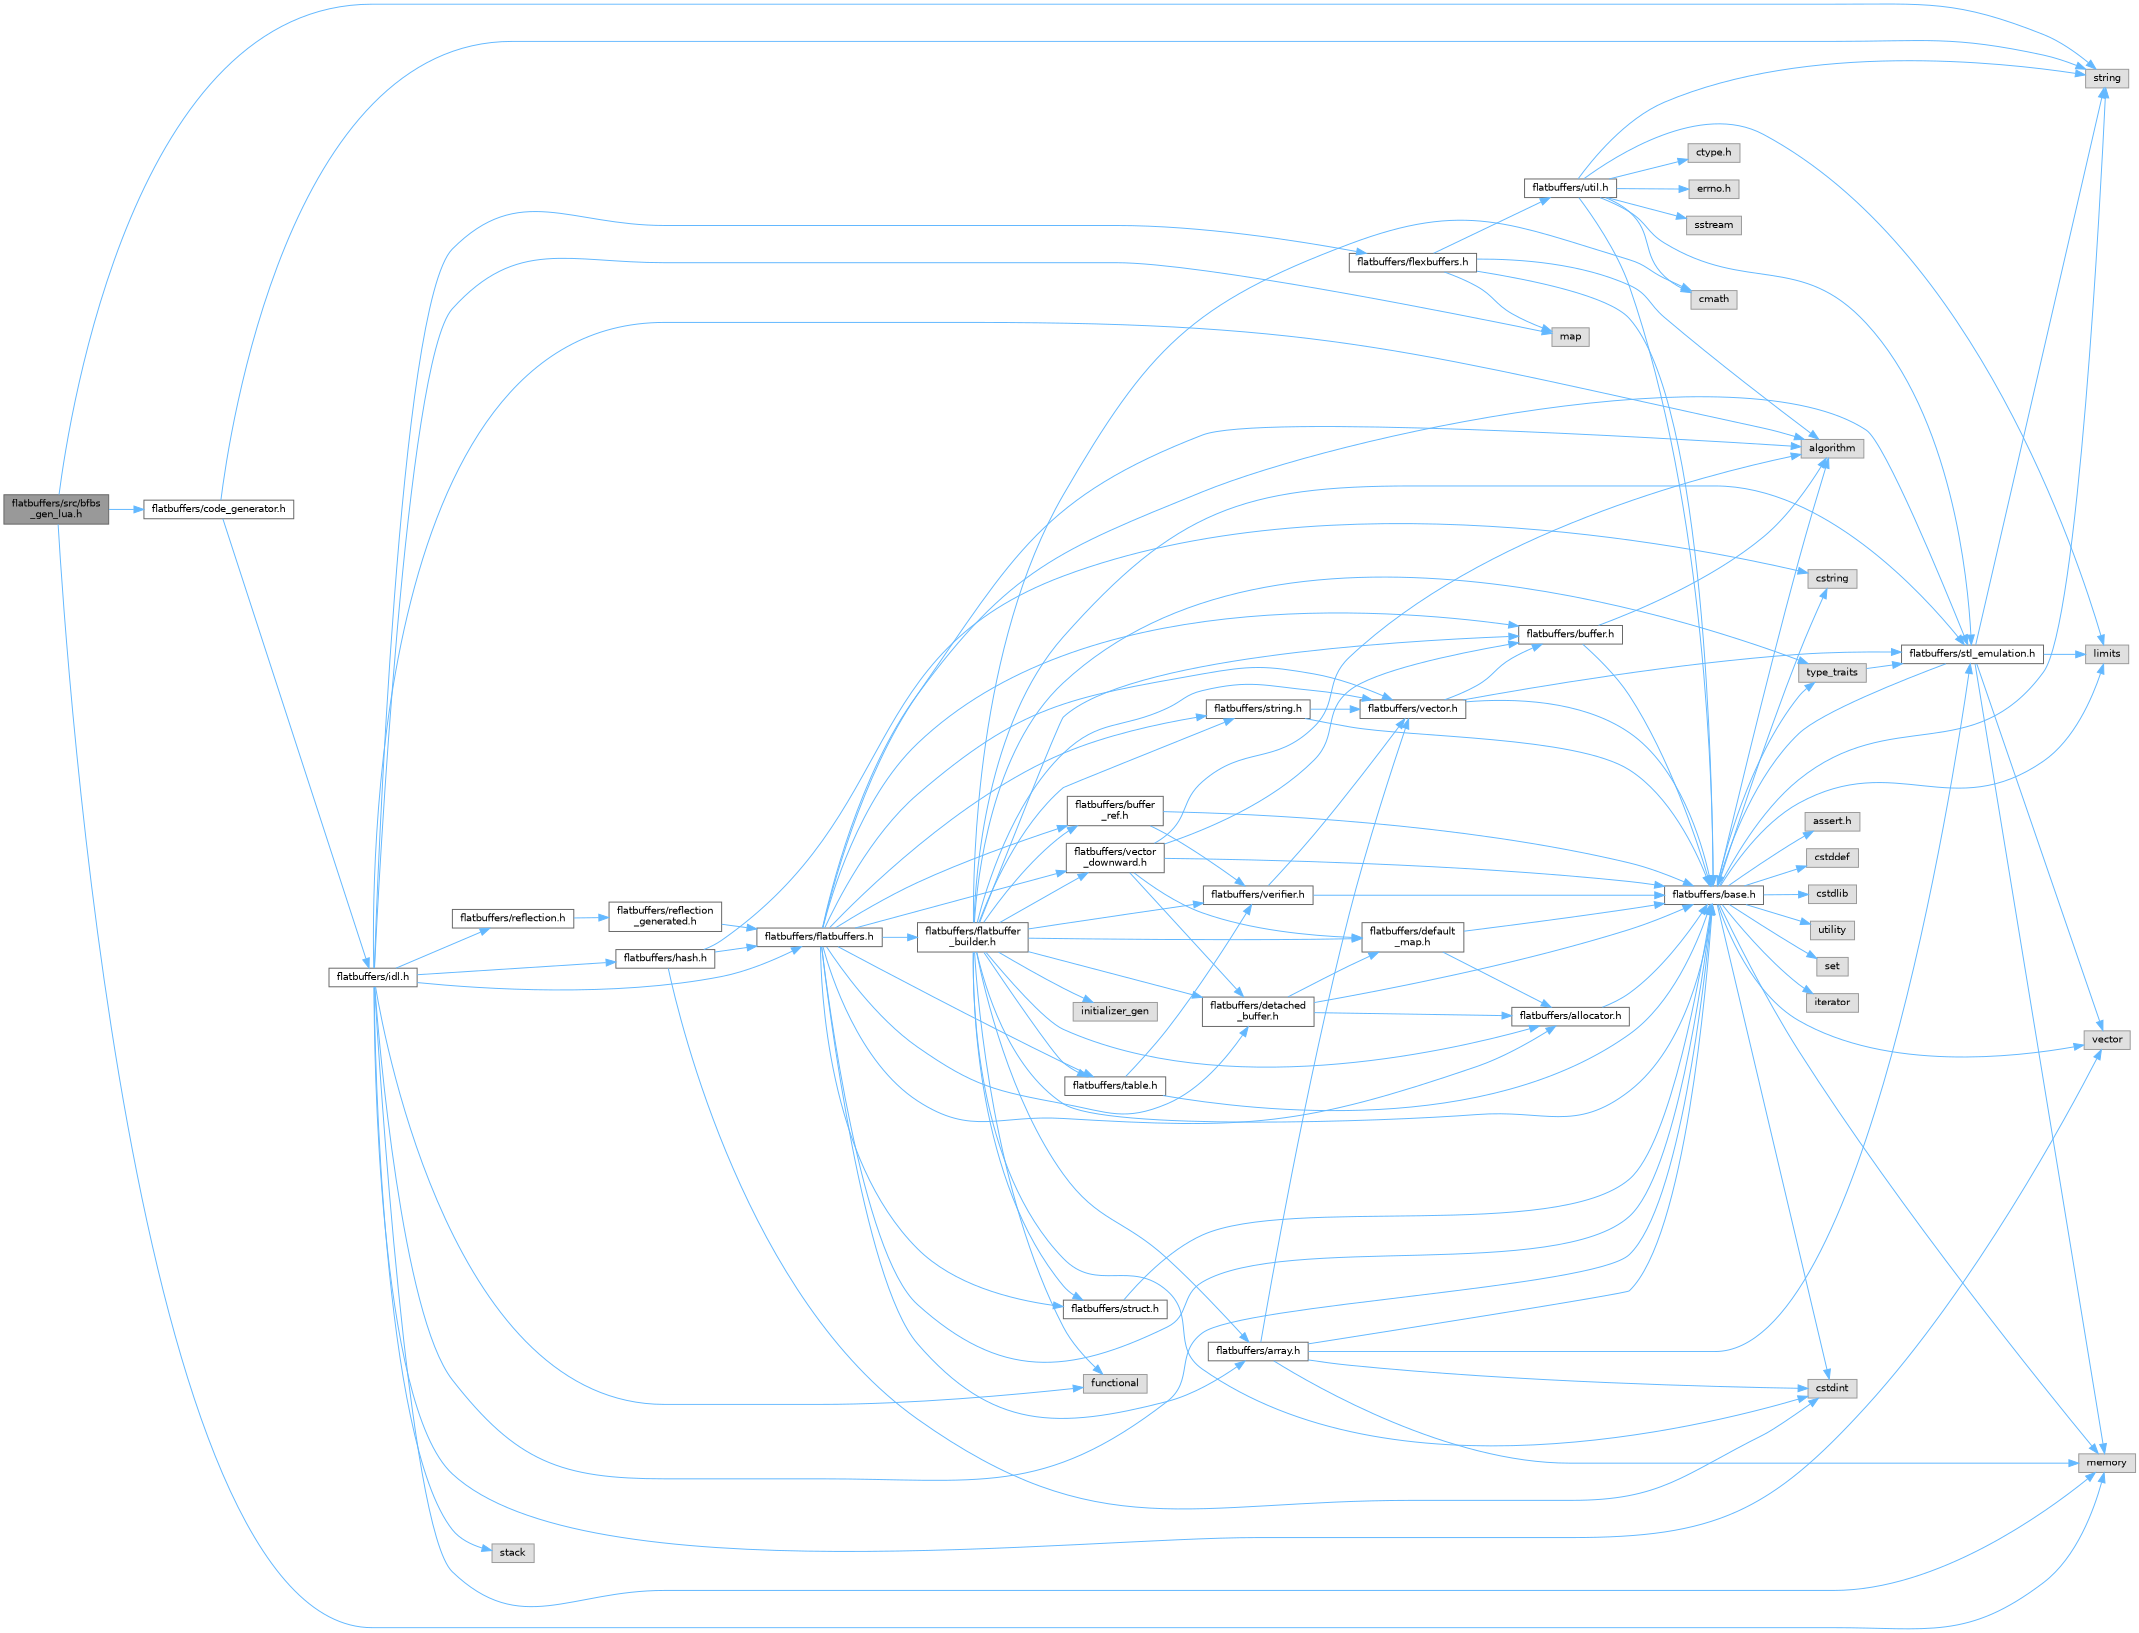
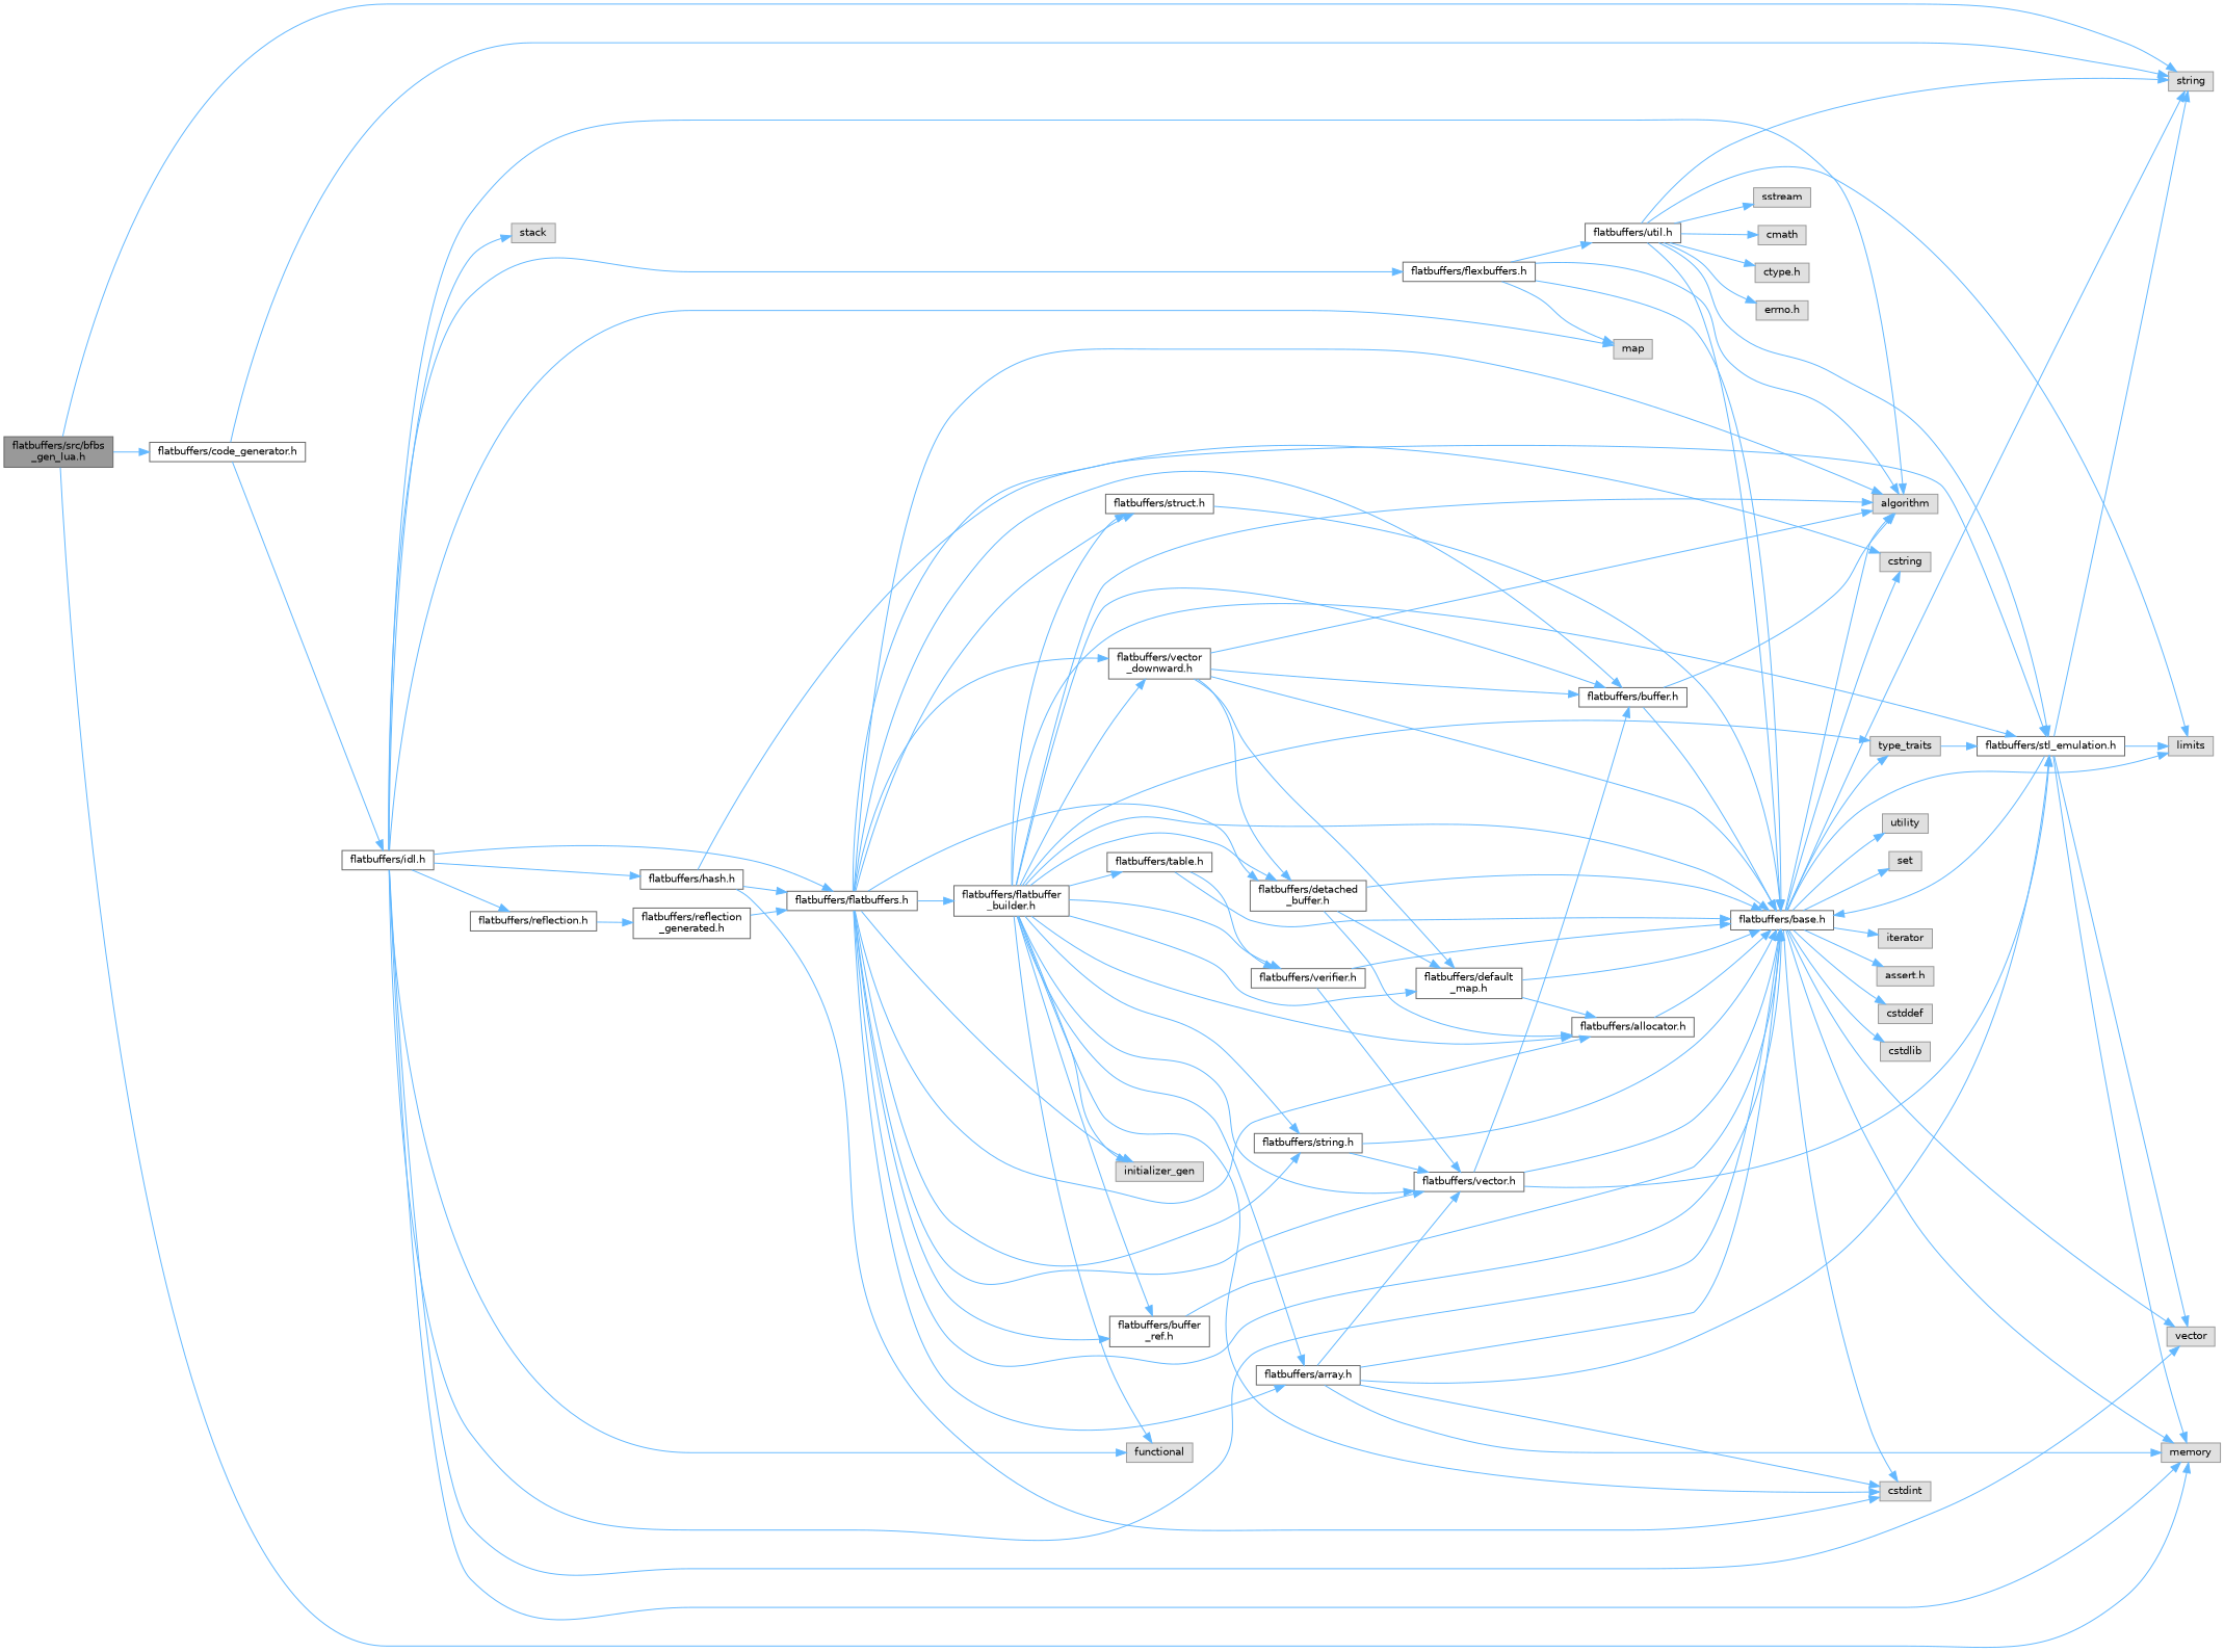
  digraph {
    rankdir=LR
    node [color=grey40 fillcolor=white fontname=Helvetica fontsize=10 shape=box style=filled]
    edge [color=steelblue1 fontname=Helvetica fontsize=10 labelfontname=Helvetica labelfontsize=10 style=solid]
    n1 [color=gray40 fillcolor=grey60 fontcolor=black height=0.2 label="flatbuffers/src/bfbs\l_gen_lua.h" width=0.4]
    n2 [color=grey60 fillcolor="#E0E0E0" height=0.2 label=memory width=0.4]
    n3 [color=grey60 fillcolor="#E0E0E0" height=0.2 label=string width=0.4]
    n4 [height=0.2 label="flatbuffers/code_generator.h" width=0.4]
    n5 [height=0.2 label="flatbuffers/idl.h" width=0.4]
    n6 [color=grey60 fillcolor="#E0E0E0" height=0.2 label=algorithm width=0.4]
    n7 [color=grey60 fillcolor="#E0E0E0" height=0.2 label=functional width=0.4]
    n8 [color=grey60 fillcolor="#E0E0E0" height=0.2 label=map width=0.4]
    n9 [color=grey60 fillcolor="#E0E0E0" height=0.2 label=stack width=0.4]
    n10 [color=grey60 fillcolor="#E0E0E0" height=0.2 label=vector width=0.4]
    n11 [height=0.2 label="flatbuffers/base.h" width=0.4]
    n12 [height=0.2 label="flatbuffers/flatbuffers.h" width=0.4]
    n13 [height=0.2 label="flatbuffers/flexbuffers.h" width=0.4]
    n14 [height=0.2 label="flatbuffers/hash.h" width=0.4]
    n15 [height=0.2 label="flatbuffers/reflection.h" width=0.4]
    n16 [color=grey60 fillcolor="#E0E0E0" height=0.2 label="assert.h" width=0.4]
    n17 [color=grey60 fillcolor="#E0E0E0" height=0.2 label=cstdint width=0.4]
    n18 [color=grey60 fillcolor="#E0E0E0" height=0.2 label=cstddef width=0.4]
    n19 [color=grey60 fillcolor="#E0E0E0" height=0.2 label=cstdlib width=0.4]
    n20 [color=grey60 fillcolor="#E0E0E0" height=0.2 label=cstring width=0.4]
    n21 [color=grey60 fillcolor="#E0E0E0" height=0.2 label=utility width=0.4]
    n22 [color=grey60 fillcolor="#E0E0E0" height=0.2 label=type_traits width=0.4]
    n23 [color=grey60 fillcolor="#E0E0E0" height=0.2 label=set width=0.4]
    n24 [color=grey60 fillcolor="#E0E0E0" height=0.2 label=limits width=0.4]
    n25 [color=grey60 fillcolor="#E0E0E0" height=0.2 label=iterator width=0.4]
    n26 [height=0.2 label="flatbuffers/array.h" width=0.4]
    n27 [height=0.2 label="flatbuffers/stl_emulation.h" width=0.4]
    n28 [height=0.2 label="flatbuffers/vector.h" width=0.4]
    n29 [height=0.2 label="flatbuffers/buffer.h" width=0.4]
    n30 [height=0.2 label="flatbuffers/buffer\l_ref.h" width=0.4]
    n31 [height=0.2 label="flatbuffers/detached\l_buffer.h" width=0.4]
    n32 [height=0.2 label="flatbuffers/flatbuffer\l_builder.h" width=0.4]
    n33 [height=0.2 label="flatbuffers/string.h" width=0.4]
    n34 [height=0.2 label="flatbuffers/struct.h" width=0.4]
    n35 [height=0.2 label="flatbuffers/table.h" width=0.4]
    n36 [height=0.2 label="flatbuffers/vector\l_downward.h" width=0.4]
    n37 [height=0.2 label="flatbuffers/allocator.h" width=0.4]
    n38 [height=0.2 label="flatbuffers/util.h" width=0.4]
    n39 [height=0.2 label="flatbuffers/reflection\l_generated.h" width=0.4]
    n40 [height=0.2 label="flatbuffers/verifier.h" width=0.4]
    n41 [height=0.2 label="flatbuffers/default\l_map.h" width=0.4]
    n42 [color=grey60 fillcolor="#E0E0E0" height=0.2 label=initializer_gen width=0.4]
    n43 [color=grey60 fillcolor="#E0E0E0" height=0.2 label="ctype.h" width=0.4]
    n44 [color=grey60 fillcolor="#E0E0E0" height=0.2 label="errno.h" width=0.4]
    n45 [color=grey60 fillcolor="#E0E0E0" height=0.2 label=sstream width=0.4]
    n46 [color=grey60 fillcolor="#E0E0E0" height=0.2 label=cmath width=0.4]
    n1 -> n2
    n1 -> n3
    n1 -> n4
    n4 -> n3
    n4 -> n5
    n5 -> n2
    n5 -> n6
    n5 -> n7
    n5 -> n8
    n5 -> n9
    n5 -> n10
    n5 -> n11
    n5 -> n12
    n5 -> n13
    n5 -> n14
    n5 -> n15
    n11 -> n2
    n11 -> n3
    n11 -> n6
    n11 -> n10
    n11 -> n16
    n11 -> n17
    n11 -> n18
    n11 -> n19
    n11 -> n20
    n11 -> n21
    n11 -> n22
    n11 -> n23
    n11 -> n24
    n11 -> n25
    n12 -> n6
    n12 -> n11
    n12 -> n26
    n12 -> n27
    n12 -> n28
    n12 -> n29
    n12 -> n30
    n12 -> n31
    n12 -> n32
    n12 -> n33
    n12 -> n34
-   n12 -> n35
+   n12 -> n42
    n12 -> n36
    n12 -> n37
    n13 -> n6
    n13 -> n8
    n13 -> n11
    n13 -> n38
    n14 -> n12
    n14 -> n17
    n14 -> n20
    n15 -> n39
    n22 -> n27
    n26 -> n2
    n26 -> n11
    n26 -> n17
    n26 -> n27
    n26 -> n28
    n27 -> n2
    n27 -> n3
    n27 -> n10
    n27 -> n11
    n27 -> n24
    n28 -> n11
    n28 -> n27
    n28 -> n29
    n29 -> n6
    n29 -> n11
    n30 -> n11
-   n30 -> n40
    n31 -> n11
    n31 -> n37
    n31 -> n41
-   n32 -> n46
+   n32 -> n6
    n32 -> n7
    n32 -> n11
    n32 -> n17
    n32 -> n22
    n32 -> n26
    n32 -> n27
    n32 -> n28
    n32 -> n29
    n32 -> n30
    n32 -> n31
    n32 -> n33
    n32 -> n34
    n32 -> n35
    n32 -> n36
    n32 -> n37
    n32 -> n40
    n32 -> n41
    n32 -> n42
    n33 -> n11
    n33 -> n28
    n34 -> n11
    n35 -> n11
    n35 -> n40
    n36 -> n6
    n36 -> n11
    n36 -> n29
    n36 -> n31
    n36 -> n41
    n37 -> n11
    n38 -> n3
    n38 -> n11
    n38 -> n24
    n38 -> n27
    n38 -> n43
    n38 -> n44
    n38 -> n45
    n38 -> n46
    n39 -> n12
    n40 -> n11
    n40 -> n28
    n41 -> n11
    n41 -> n37
  }
